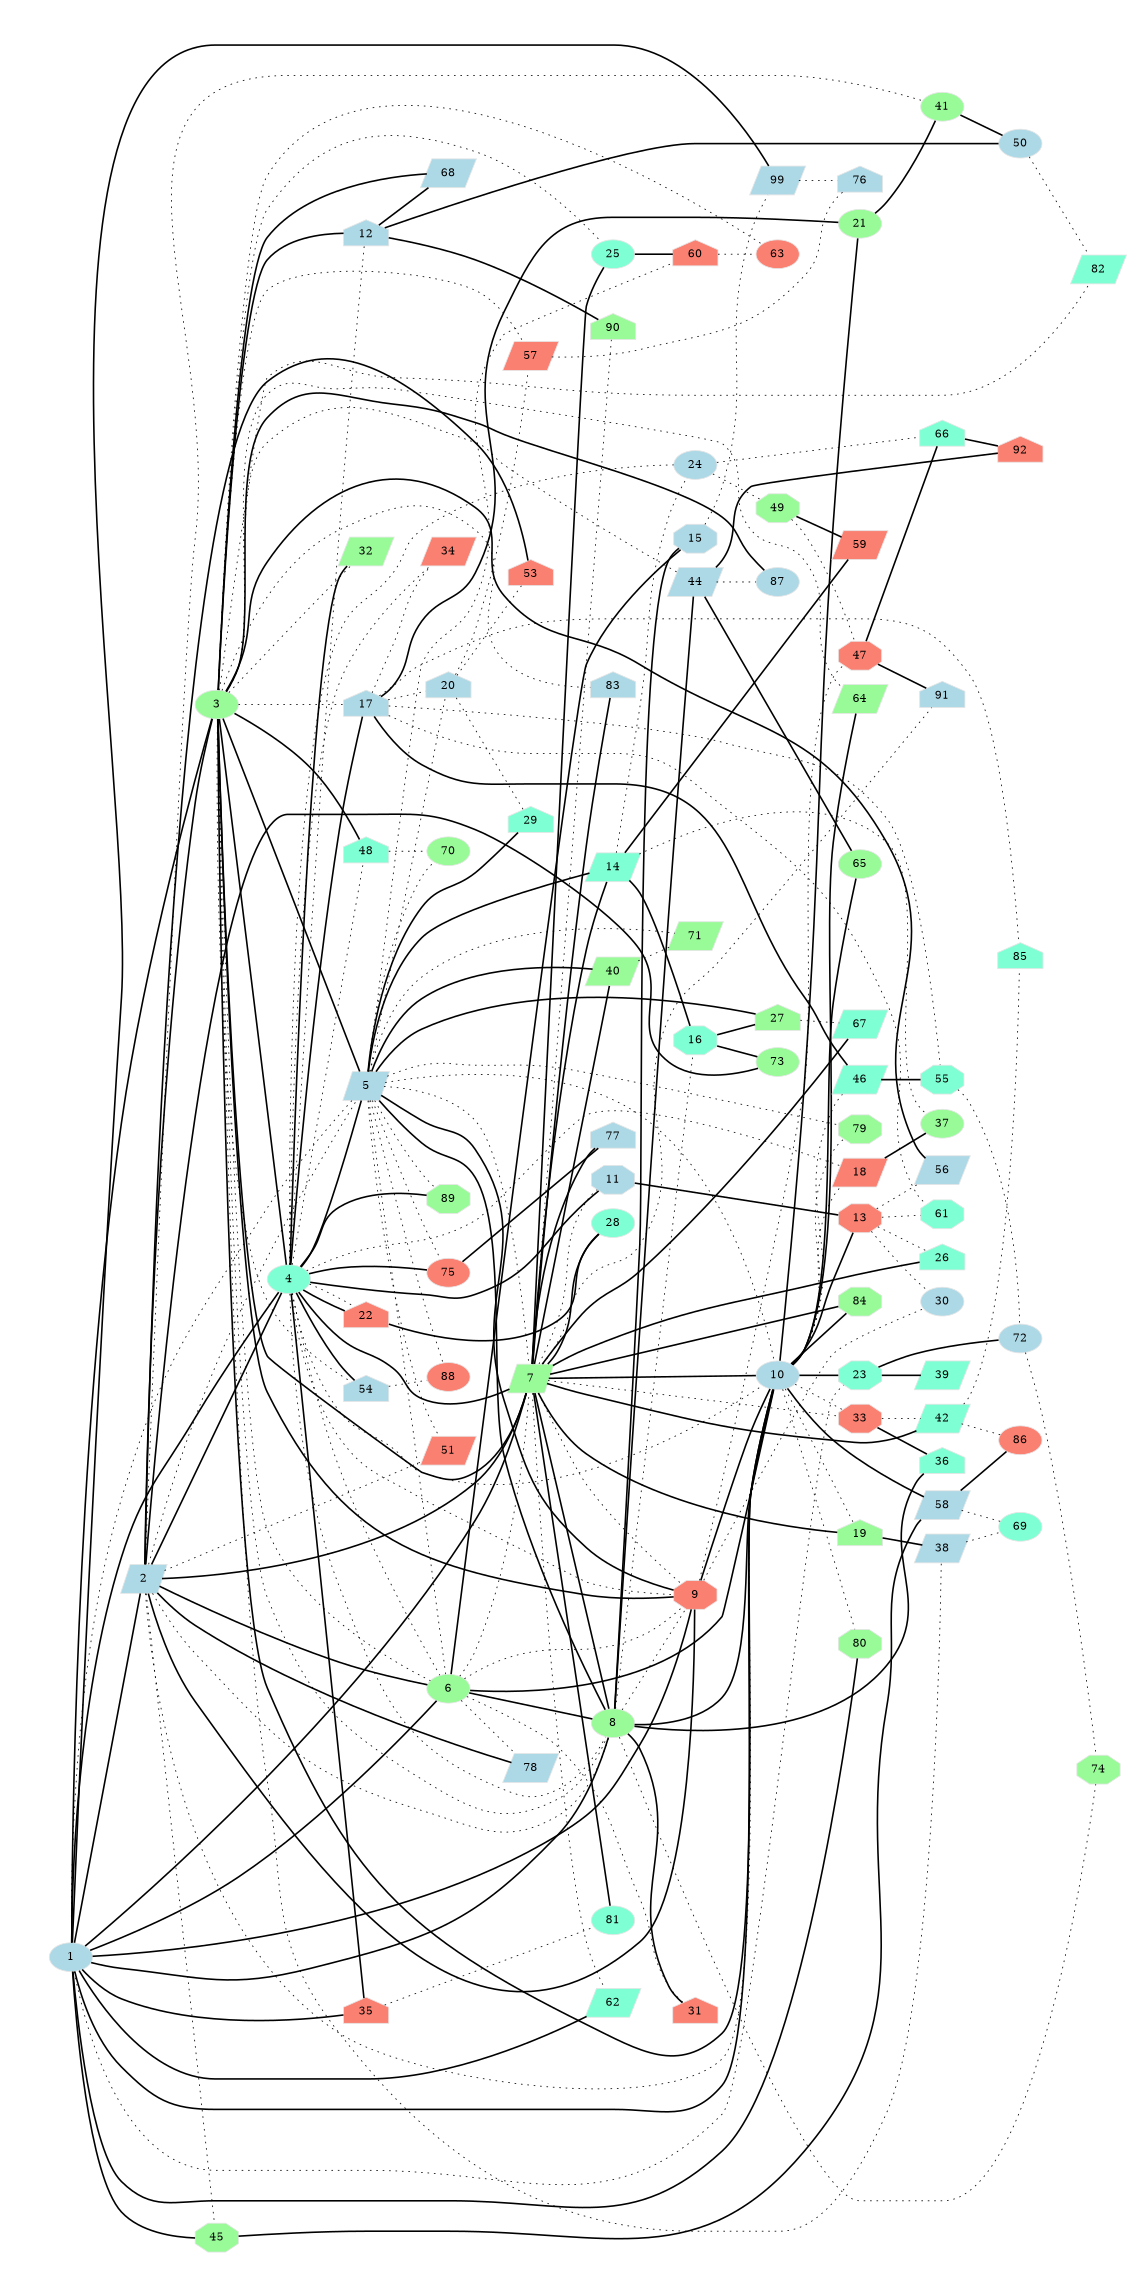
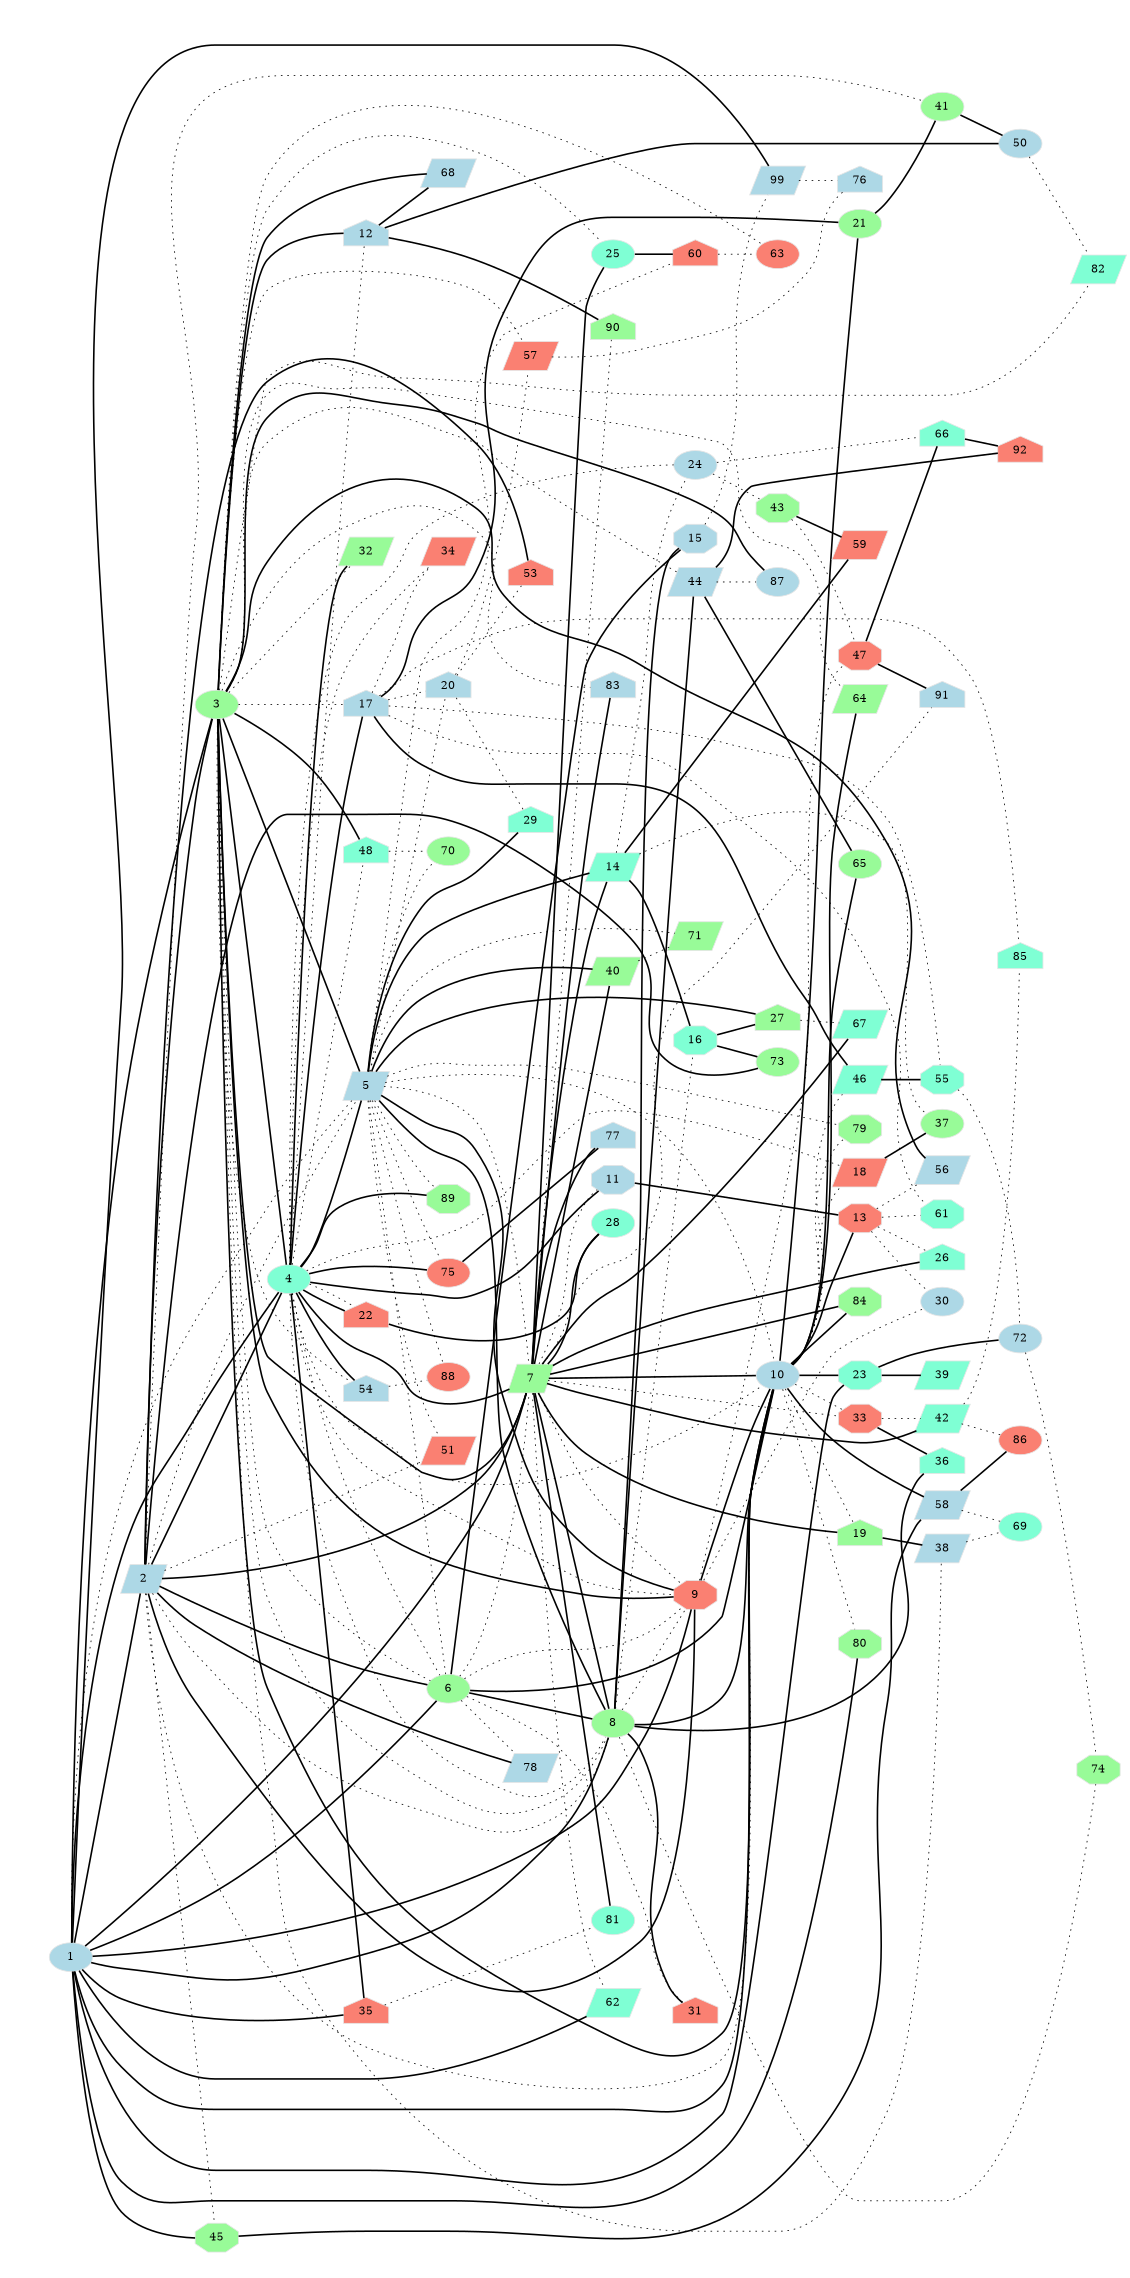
  graph {
    rankdir=LR
    node [color=gray90 fillcolor=lightblue shape=parallelogram style=filled]
    edge [style=bold]
    1 [shape=ellipse]
    2
    3 [fillcolor=palegreen shape=ellipse]
    4 [fillcolor=aquamarine shape=ellipse]
    5
    6 [fillcolor=palegreen shape=ellipse]
    7 [fillcolor=palegreen]
    8 [fillcolor=palegreen shape=ellipse]
    9 [fillcolor=salmon shape=octagon]
    10 [shape=ellipse]
    23 [fillcolor=aquamarine shape=octagon]
    35 [fillcolor=salmon shape=house]
    45 [fillcolor=palegreen shape=octagon]
    n14 [label=99]
    62 [fillcolor=aquamarine]
    80 [fillcolor=palegreen shape=octagon]
    41 [fillcolor=palegreen shape=ellipse]
    51 [fillcolor=salmon]
    53 [fillcolor=salmon shape=house]
    73 [fillcolor=palegreen shape=ellipse]
    78
    12 [shape=house]
    17 [shape=house]
    25 [fillcolor=aquamarine shape=ellipse]
    32 [fillcolor=palegreen]
    38
    44
    48 [fillcolor=aquamarine shape=house]
    54 [shape=house]
    56
    57 [fillcolor=salmon]
    63 [fillcolor=salmon shape=ellipse]
    64 [fillcolor=palegreen]
    68
    82 [fillcolor=aquamarine]
    83 [shape=house]
    87 [shape=ellipse]
    11 [shape=octagon]
    18 [fillcolor=salmon]
    22 [fillcolor=salmon shape=house]
    24 [shape=ellipse]
    34 [fillcolor=salmon]
    75 [fillcolor=salmon shape=ellipse]
    89 [fillcolor=palegreen shape=octagon]
    14 [fillcolor=aquamarine]
    20 [shape=house]
    27 [fillcolor=palegreen shape=house]
    29 [fillcolor=aquamarine shape=house]
    40 [fillcolor=palegreen]
    60 [fillcolor=salmon shape=house]
    70 [fillcolor=palegreen shape=ellipse]
    71 [fillcolor=palegreen]
    79 [fillcolor=palegreen shape=octagon]
    88 [fillcolor=salmon shape=ellipse]
    15 [shape=octagon]
    31 [fillcolor=salmon shape=house]
    19 [fillcolor=palegreen shape=house]
    26 [fillcolor=aquamarine shape=house]
    28 [fillcolor=aquamarine shape=ellipse]
    33 [fillcolor=salmon shape=octagon]
    42 [fillcolor=aquamarine]
    67 [fillcolor=aquamarine]
    77 [shape=house]
    81 [fillcolor=aquamarine shape=ellipse]
    84 [fillcolor=palegreen shape=octagon]
    90 [fillcolor=palegreen shape=house]
    91 [shape=house]
    16 [fillcolor=aquamarine shape=octagon]
    36 [fillcolor=aquamarine shape=house]
    74 [fillcolor=palegreen shape=octagon]
    30 [shape=ellipse]
    47 [fillcolor=salmon shape=octagon]
    13 [fillcolor=salmon shape=octagon]
    21 [fillcolor=palegreen shape=ellipse]
    46 [fillcolor=aquamarine]
    58
    65 [fillcolor=palegreen shape=ellipse]
    39 [fillcolor=aquamarine]
    72 [shape=ellipse]
    76 [shape=house]
    50 [shape=ellipse]
    61 [fillcolor=aquamarine shape=octagon]
    55 [fillcolor=aquamarine shape=octagon]
    85 [fillcolor=aquamarine shape=house]
    69 [fillcolor=aquamarine shape=ellipse]
    92 [fillcolor=salmon shape=house]
    37 [fillcolor=palegreen shape=ellipse]
-   43 [fillcolor=palegreen shape=octagon label=49]
+   43 [fillcolor=palegreen shape=octagon]
    66 [fillcolor=aquamarine shape=house]
    59 [fillcolor=salmon]
    86 [fillcolor=salmon shape=ellipse]
    1 -- 2
    1 -- 3
    1 -- 4
    1 -- 5 [style=dotted]
    1 -- 6
    1 -- 7
    1 -- 8
    1 -- 9
    1 -- 10
-   1 -- 23 [style=dotted]
+   1 -- 23
    1 -- 35
    1 -- 45
    1 -- n14
    1 -- 62
    1 -- 80
    2 -- 3
    2 -- 4
    2 -- 5 [style=dotted]
    2 -- 6
    2 -- 7
    2 -- 8 [style=dotted]
    2 -- 9
    2 -- 10 [style=dotted]
    2 -- 45 [style=dotted]
    2 -- 41 [style=dotted]
    2 -- 51 [style=dotted]
    2 -- 53
    2 -- 73
    2 -- 78
    3 -- 4
    3 -- 5
    3 -- 6 [style=dotted]
    3 -- 7
    3 -- 8 [style=dotted]
    3 -- 9
    3 -- 10
    3 -- 12
    3 -- 17 [style=dotted]
    3 -- 25 [style=dotted]
    3 -- 32 [style=dotted]
    3 -- 38 [style=dotted]
    3 -- 44 [style=dotted]
    3 -- 48
    3 -- 54 [style=dotted]
    3 -- 56
    3 -- 57 [style=dotted]
    3 -- 63 [style=dotted]
    3 -- 64 [style=dotted]
    3 -- 68
    3 -- 82 [style=dotted]
    3 -- 83 [style=dotted]
    3 -- 87
    4 -- 5
    4 -- 6 [style=dotted]
    4 -- 7
    4 -- 8 [style=dotted]
    4 -- 9 [style=dotted]
    4 -- 10 [style=dotted]
    4 -- 35
    4 -- 12 [style=dotted]
    4 -- 17
    4 -- 32
    4 -- 48 [style=dotted]
    4 -- 54
    4 -- 11
    4 -- 18 [style=dotted]
    4 -- 22
    4 -- 22 [style=dotted]
    4 -- 24 [style=dotted]
    4 -- 34 [style=dotted]
    4 -- 75
    4 -- 89
    5 -- 6 [style=dotted]
    5 -- 7 [style=dotted]
    5 -- 8
    5 -- 9
    5 -- 10 [style=dotted]
    5 -- 51 [style=dotted]
    5 -- 75 [style=dotted]
    5 -- 89 [style=dotted]
    5 -- 14
    5 -- 20 [style=dotted]
    5 -- 27
    5 -- 29
    5 -- 40
    5 -- 60 [style=dotted]
    5 -- 70 [style=dotted]
    5 -- 71 [style=dotted]
    5 -- 79 [style=dotted]
    5 -- 88 [style=dotted]
    6 -- 7 [style=dotted]
    6 -- 8
    6 -- 9 [style=dotted]
    6 -- 10
    6 -- 78 [style=dotted]
    6 -- 15
    6 -- 31 [style=dotted]
    7 -- 8
    7 -- 9 [style=dotted]
    7 -- 10
    7 -- 62 [style=dotted]
    7 -- 25
    7 -- 83
    7 -- 11 [style=dotted]
    7 -- 14
    7 -- 40
    7 -- 19
    7 -- 26
    7 -- 28
    7 -- 33 [style=dotted]
    7 -- 42
    7 -- 67
    7 -- 77
    7 -- 81
    7 -- 84
    7 -- 90 [style=dotted]
    7 -- 91 [style=dotted]
    8 -- 9 [style=dotted]
    8 -- 10
    8 -- 44
    8 -- 15
    8 -- 31
    8 -- 16 [style=dotted]
    8 -- 36
    8 -- 74 [style=dotted]
    9 -- 10
    9 -- 30 [style=dotted]
    9 -- 47 [style=dotted]
    10 -- 23
    10 -- 80 [style=dotted]
    10 -- 64
    10 -- 18 [style=dotted]
    10 -- 79 [style=dotted]
    10 -- 19 [style=dotted]
    10 -- 33 [style=dotted]
    10 -- 84
    10 -- 13
    10 -- 21
    10 -- 46 [style=dotted]
    10 -- 58
    10 -- 65
    23 -- 39
    23 -- 72
    35 -- 81 [style=dotted]
    45 -- 58
    n14 -- 76 [style=dotted]
    41 -- 50
    12 -- 68
    12 -- 90
    12 -- 50
    17 -- 34 [style=dotted]
    17 -- 20 [style=dotted]
    17 -- 21
    17 -- 46
    17 -- 61 [style=dotted]
    17 -- 55 [style=dotted]
    17 -- 85 [style=dotted]
    25 -- 60
    38 -- 69 [style=dotted]
    44 -- 87 [style=dotted]
    44 -- 65
    44 -- 92
    48 -- 70 [style=dotted]
    54 -- 88 [style=dotted]
    57 -- 76 [style=dotted]
    11 -- 13
    18 -- 37
    22 -- 28
    24 -- 43 [style=dotted]
    24 -- 66 [style=dotted]
    75 -- 77
    14 -- 24 [style=dotted]
    14 -- 16
    14 -- 37 [style=dotted]
    14 -- 59
    20 -- 53 [style=dotted]
    20 -- 57 [style=dotted]
    20 -- 29 [style=dotted]
    27 -- 67 [style=dotted]
    40 -- 71 [style=dotted]
    60 -- 63 [style=dotted]
    15 -- n14 [style=dotted]
    19 -- 38
    33 -- 42 [style=dotted]
    33 -- 36
    42 -- 85 [style=dotted]
    42 -- 86 [style=dotted]
    16 -- 73
    16 -- 27
    47 -- 91
    47 -- 66
    13 -- 56 [style=dotted]
    13 -- 26 [style=dotted]
    13 -- 30 [style=dotted]
    13 -- 61 [style=dotted]
    21 -- 41
    46 -- 55
    58 -- 69 [style=dotted]
    58 -- 86
    72 -- 74 [style=dotted]
    50 -- 82 [style=dotted]
    55 -- 72 [style=dotted]
    43 -- 47 [style=dotted]
    43 -- 59
    66 -- 92
  }
